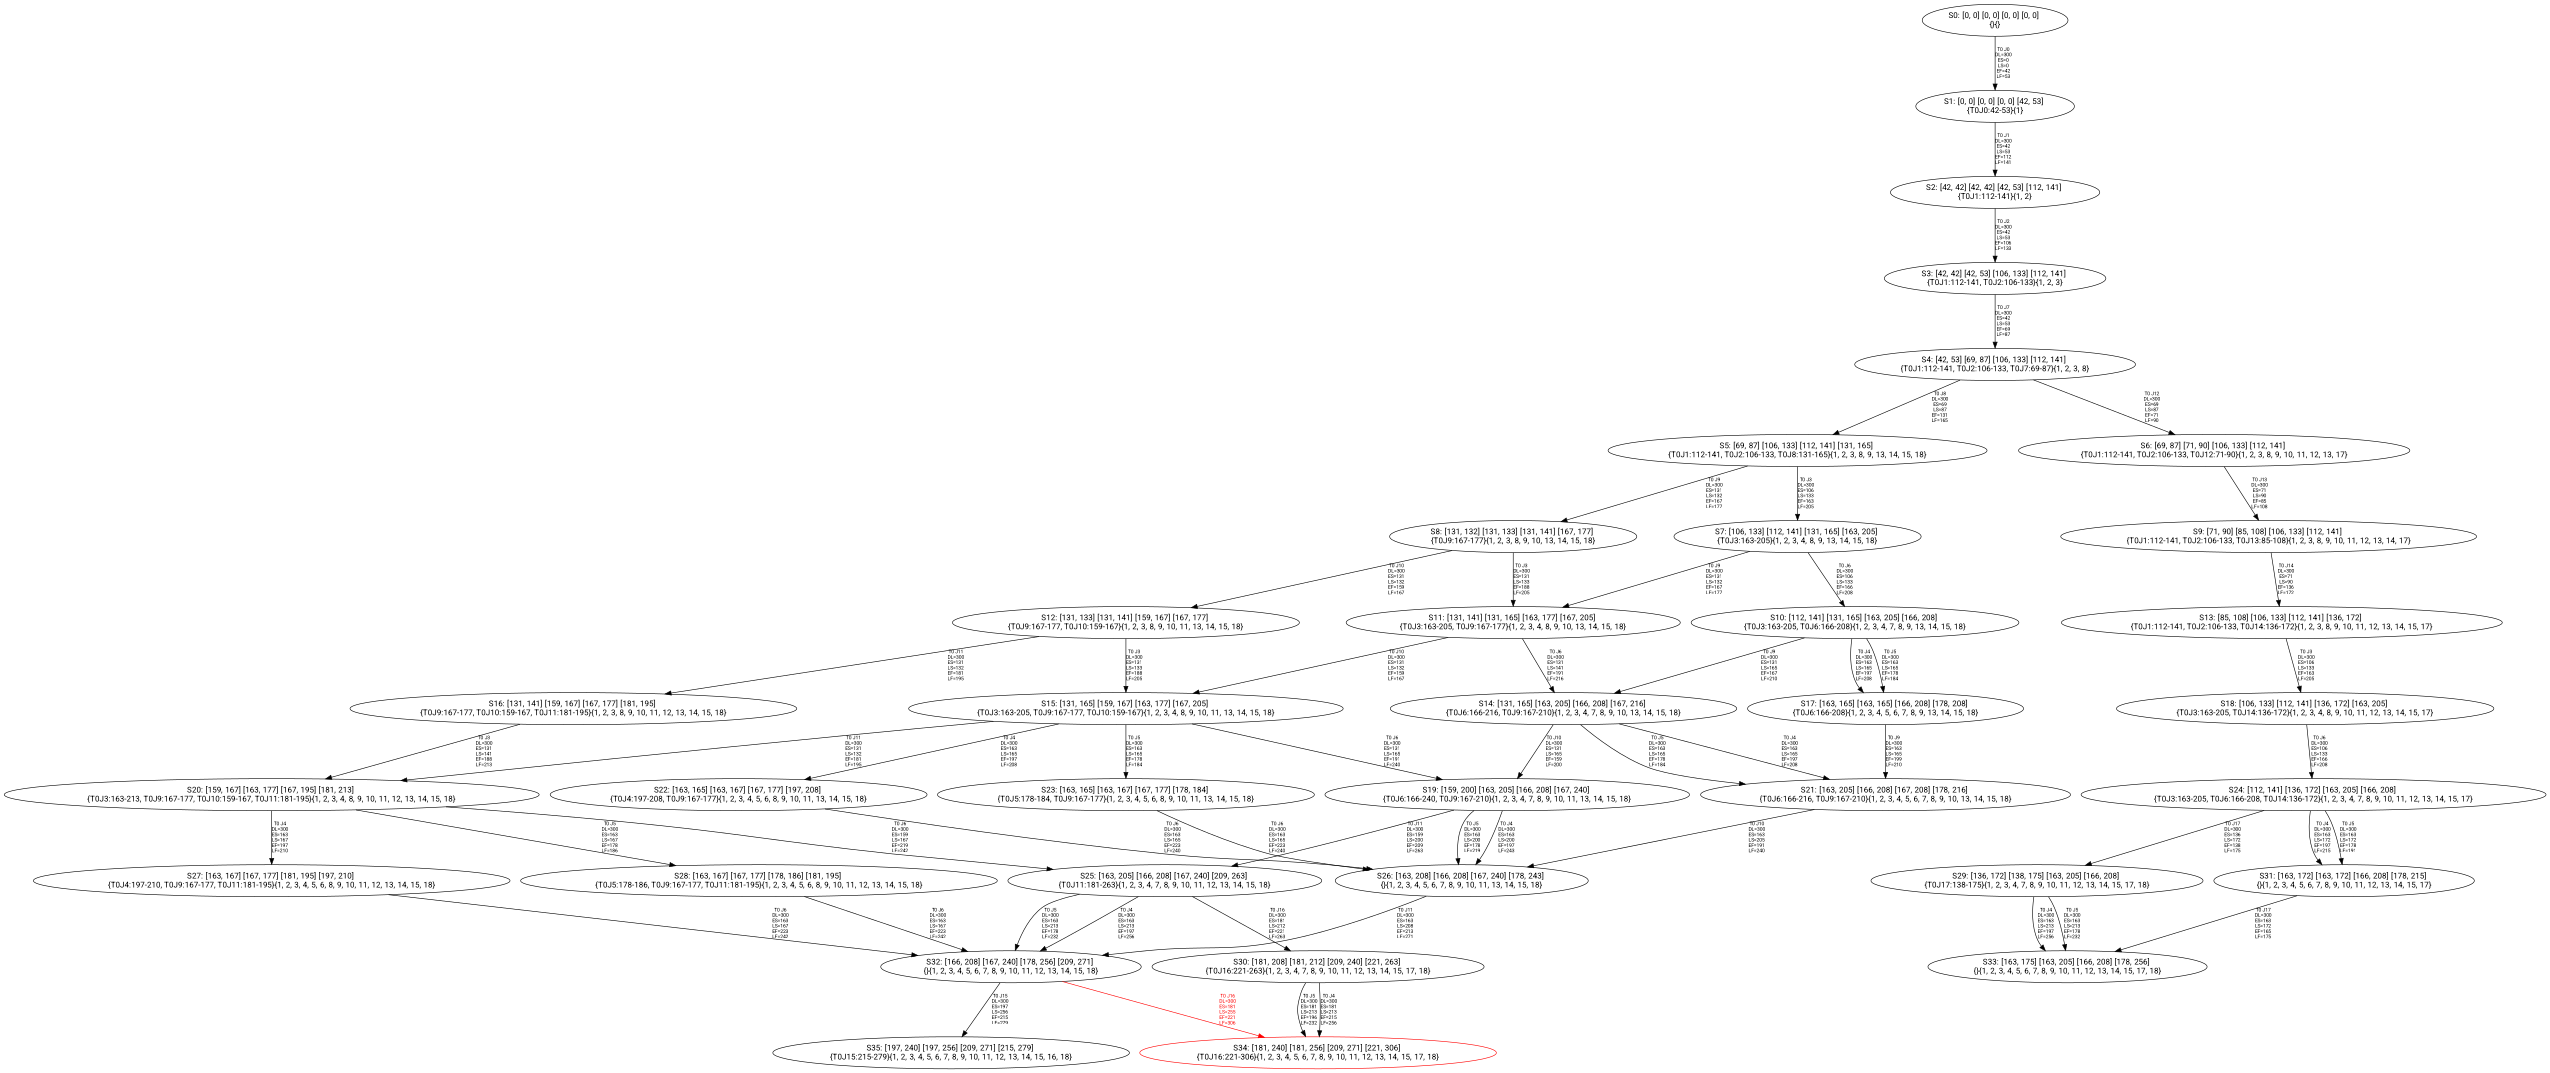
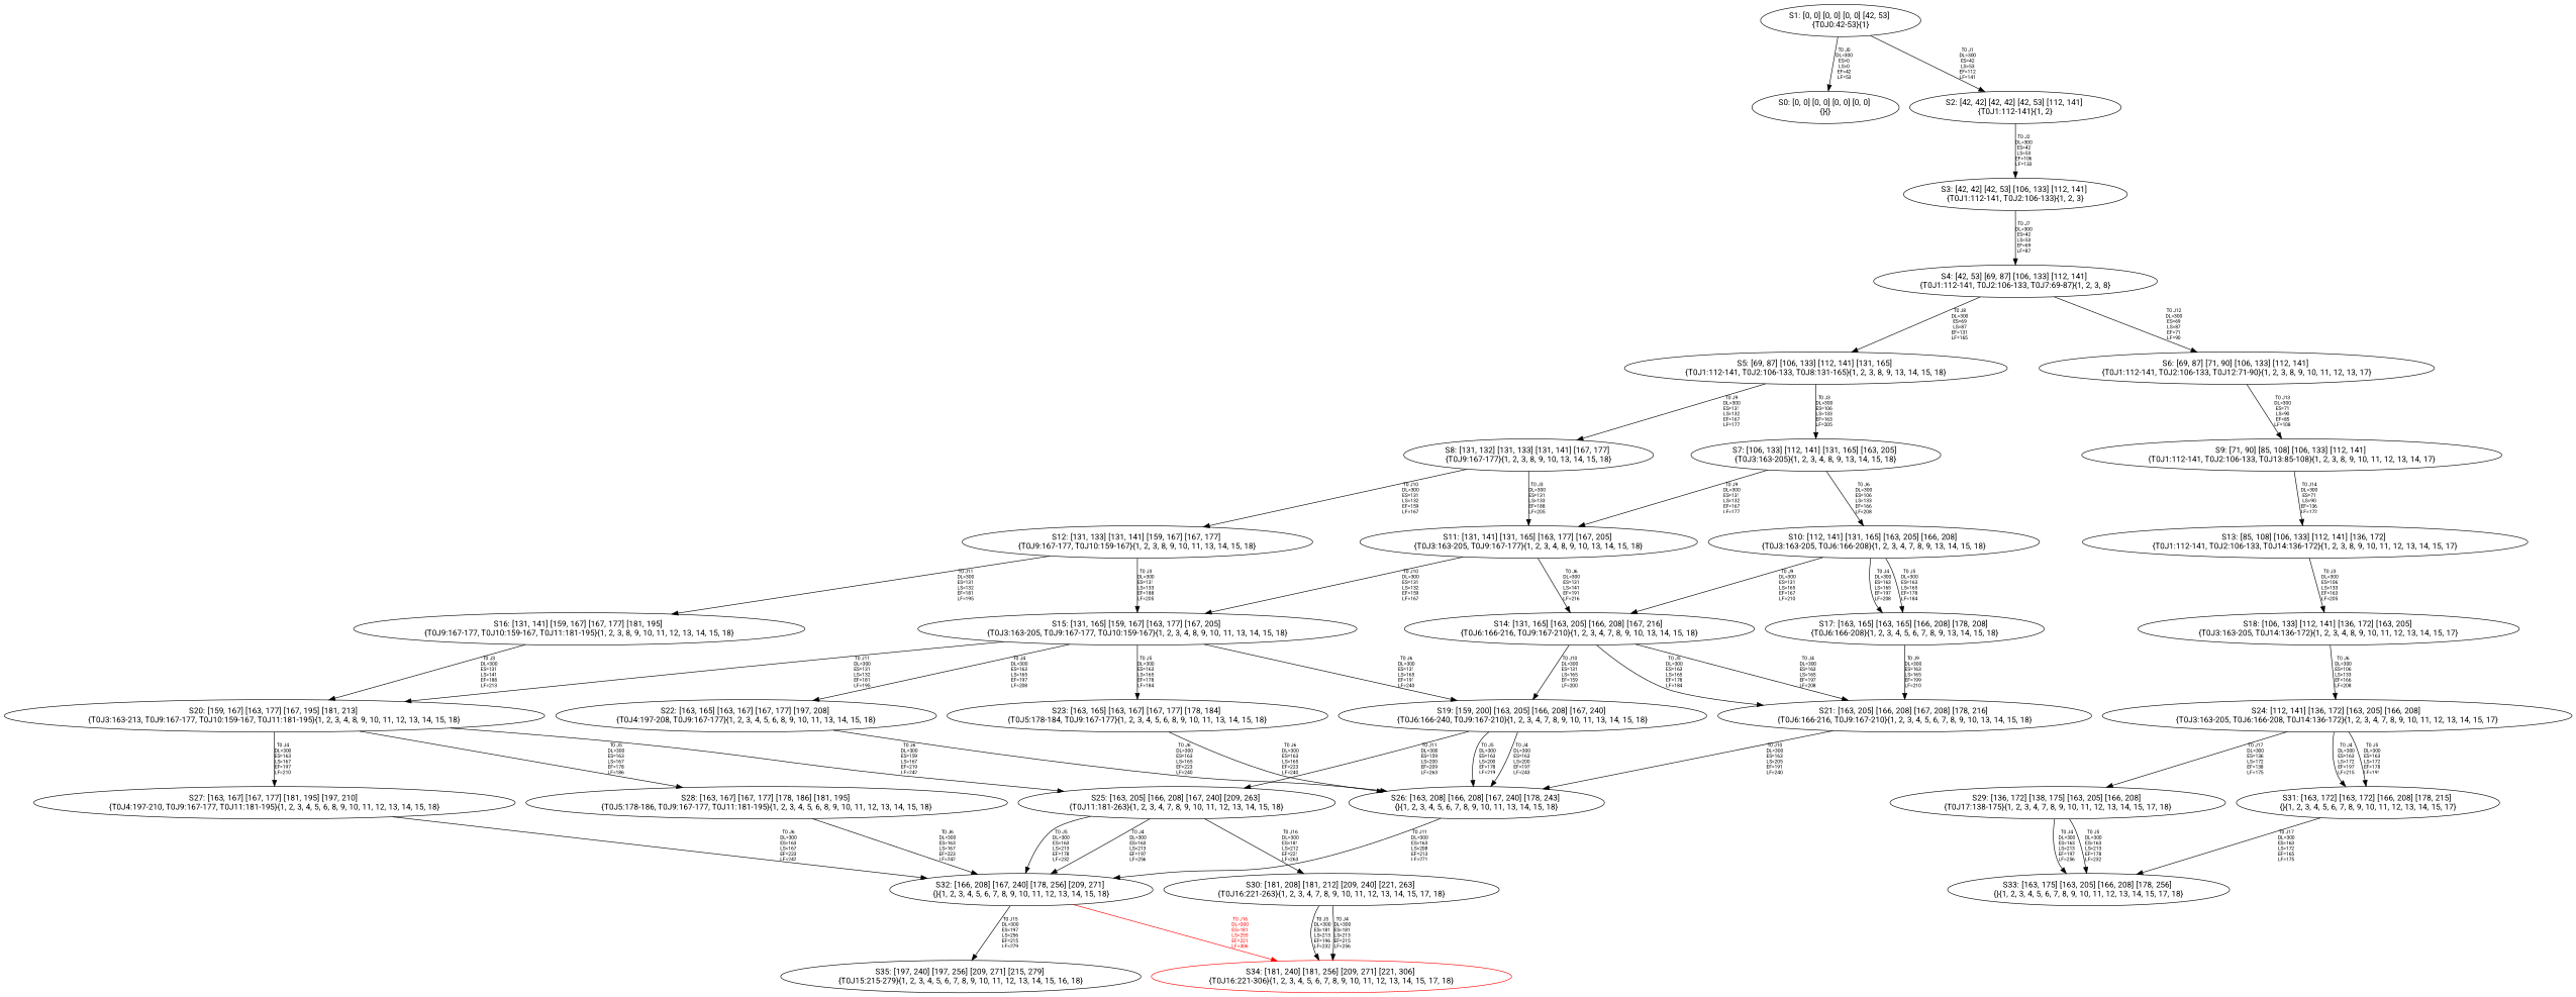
  digraph {
    fontname=Roboto
    node [fontname=Roboto]
    edge [fontsize=8 fontname=Roboto]
    n1 [label="S0: [0, 0] [0, 0] [0, 0] [0, 0] \n{}{}"]
    n2 [label="S1: [0, 0] [0, 0] [0, 0] [42, 53] \n{T0J0:42-53}{1}"]
    n3 [label="S2: [42, 42] [42, 42] [42, 53] [112, 141] \n{T0J1:112-141}{1, 2}"]
    n4 [label="S3: [42, 42] [42, 53] [106, 133] [112, 141] \n{T0J1:112-141, T0J2:106-133}{1, 2, 3}"]
    n5 [label="S4: [42, 53] [69, 87] [106, 133] [112, 141] \n{T0J1:112-141, T0J2:106-133, T0J7:69-87}{1, 2, 3, 8}"]
    n6 [label="S5: [69, 87] [106, 133] [112, 141] [131, 165] \n{T0J1:112-141, T0J2:106-133, T0J8:131-165}{1, 2, 3, 8, 9, 13, 14, 15, 18}"]
    n7 [label="S6: [69, 87] [71, 90] [106, 133] [112, 141] \n{T0J1:112-141, T0J2:106-133, T0J12:71-90}{1, 2, 3, 8, 9, 10, 11, 12, 13, 17}"]
    n8 [label="S7: [106, 133] [112, 141] [131, 165] [163, 205] \n{T0J3:163-205}{1, 2, 3, 4, 8, 9, 13, 14, 15, 18}"]
    n9 [label="S8: [131, 132] [131, 133] [131, 141] [167, 177] \n{T0J9:167-177}{1, 2, 3, 8, 9, 10, 13, 14, 15, 18}"]
    n10 [label="S9: [71, 90] [85, 108] [106, 133] [112, 141] \n{T0J1:112-141, T0J2:106-133, T0J13:85-108}{1, 2, 3, 8, 9, 10, 11, 12, 13, 14, 17}"]
    n11 [label="S10: [112, 141] [131, 165] [163, 205] [166, 208] \n{T0J3:163-205, T0J6:166-208}{1, 2, 3, 4, 7, 8, 9, 13, 14, 15, 18}"]
    n12 [label="S11: [131, 141] [131, 165] [163, 177] [167, 205] \n{T0J3:163-205, T0J9:167-177}{1, 2, 3, 4, 8, 9, 10, 13, 14, 15, 18}"]
    n13 [label="S12: [131, 133] [131, 141] [159, 167] [167, 177] \n{T0J9:167-177, T0J10:159-167}{1, 2, 3, 8, 9, 10, 11, 13, 14, 15, 18}"]
    n14 [label="S13: [85, 108] [106, 133] [112, 141] [136, 172] \n{T0J1:112-141, T0J2:106-133, T0J14:136-172}{1, 2, 3, 8, 9, 10, 11, 12, 13, 14, 15, 17}"]
    n15 [label="S14: [131, 165] [163, 205] [166, 208] [167, 216] \n{T0J6:166-216, T0J9:167-210}{1, 2, 3, 4, 7, 8, 9, 10, 13, 14, 15, 18}"]
    n16 [label="S17: [163, 165] [163, 165] [166, 208] [178, 208] \n{T0J6:166-208}{1, 2, 3, 4, 5, 6, 7, 8, 9, 13, 14, 15, 18}"]
    n17 [label="S15: [131, 165] [159, 167] [163, 177] [167, 205] \n{T0J3:163-205, T0J9:167-177, T0J10:159-167}{1, 2, 3, 4, 8, 9, 10, 11, 13, 14, 15, 18}"]
    n18 [label="S16: [131, 141] [159, 167] [167, 177] [181, 195] \n{T0J9:167-177, T0J10:159-167, T0J11:181-195}{1, 2, 3, 8, 9, 10, 11, 12, 13, 14, 15, 18}"]
    n19 [label="S18: [106, 133] [112, 141] [136, 172] [163, 205] \n{T0J3:163-205, T0J14:136-172}{1, 2, 3, 4, 8, 9, 10, 11, 12, 13, 14, 15, 17}"]
    n20 [label="S19: [159, 200] [163, 205] [166, 208] [167, 240] \n{T0J6:166-240, T0J9:167-210}{1, 2, 3, 4, 7, 8, 9, 10, 11, 13, 14, 15, 18}"]
    n21 [label="S21: [163, 205] [166, 208] [167, 208] [178, 216] \n{T0J6:166-216, T0J9:167-210}{1, 2, 3, 4, 5, 6, 7, 8, 9, 10, 13, 14, 15, 18}"]
    n22 [label="S20: [159, 167] [163, 177] [167, 195] [181, 213] \n{T0J3:163-213, T0J9:167-177, T0J10:159-167, T0J11:181-195}{1, 2, 3, 4, 8, 9, 10, 11, 12, 13, 14, 15, 18}"]
    n23 [label="S22: [163, 165] [163, 167] [167, 177] [197, 208] \n{T0J4:197-208, T0J9:167-177}{1, 2, 3, 4, 5, 6, 8, 9, 10, 11, 13, 14, 15, 18}"]
    n24 [label="S23: [163, 165] [163, 167] [167, 177] [178, 184] \n{T0J5:178-184, T0J9:167-177}{1, 2, 3, 4, 5, 6, 8, 9, 10, 11, 13, 14, 15, 18}"]
    n25 [label="S24: [112, 141] [136, 172] [163, 205] [166, 208] \n{T0J3:163-205, T0J6:166-208, T0J14:136-172}{1, 2, 3, 4, 7, 8, 9, 10, 11, 12, 13, 14, 15, 17}"]
    n26 [label="S25: [163, 205] [166, 208] [167, 240] [209, 263] \n{T0J11:181-263}{1, 2, 3, 4, 7, 8, 9, 10, 11, 12, 13, 14, 15, 18}"]
    n27 [label="S26: [163, 208] [166, 208] [167, 240] [178, 243] \n{}{1, 2, 3, 4, 5, 6, 7, 8, 9, 10, 11, 13, 14, 15, 18}"]
    n28 [label="S27: [163, 167] [167, 177] [181, 195] [197, 210] \n{T0J4:197-210, T0J9:167-177, T0J11:181-195}{1, 2, 3, 4, 5, 6, 8, 9, 10, 11, 12, 13, 14, 15, 18}"]
    n29 [label="S28: [163, 167] [167, 177] [178, 186] [181, 195] \n{T0J5:178-186, T0J9:167-177, T0J11:181-195}{1, 2, 3, 4, 5, 6, 8, 9, 10, 11, 12, 13, 14, 15, 18}"]
    n30 [label="S29: [136, 172] [138, 175] [163, 205] [166, 208] \n{T0J17:138-175}{1, 2, 3, 4, 7, 8, 9, 10, 11, 12, 13, 14, 15, 17, 18}"]
    n31 [label="S31: [163, 172] [163, 172] [166, 208] [178, 215] \n{}{1, 2, 3, 4, 5, 6, 7, 8, 9, 10, 11, 12, 13, 14, 15, 17}"]
    n32 [label="S30: [181, 208] [181, 212] [209, 240] [221, 263] \n{T0J16:221-263}{1, 2, 3, 4, 7, 8, 9, 10, 11, 12, 13, 14, 15, 17, 18}"]
    n33 [label="S32: [166, 208] [167, 240] [178, 256] [209, 271] \n{}{1, 2, 3, 4, 5, 6, 7, 8, 9, 10, 11, 12, 13, 14, 15, 18}"]
    n34 [label="S33: [163, 175] [163, 205] [166, 208] [178, 256] \n{}{1, 2, 3, 4, 5, 6, 7, 8, 9, 10, 11, 12, 13, 14, 15, 17, 18}"]
    n35 [color=Red label="S34: [181, 240] [181, 256] [209, 271] [221, 306] \n{T0J16:221-306}{1, 2, 3, 4, 5, 6, 7, 8, 9, 10, 11, 12, 13, 14, 15, 17, 18}"]
    n36 [label="S35: [197, 240] [197, 256] [209, 271] [215, 279] \n{T0J15:215-279}{1, 2, 3, 4, 5, 6, 7, 8, 9, 10, 11, 12, 13, 14, 15, 16, 18}"]
-   n1 -> n2 [label="T0 J0\nDL=300\nES=0\nLS=0\nEF=42\nLF=53"]
+   n2 -> n1 [label="T0 J0\nDL=300\nES=0\nLS=0\nEF=42\nLF=53"]
    n2 -> n3 [label="T0 J1\nDL=300\nES=42\nLS=53\nEF=112\nLF=141"]
    n3 -> n4 [label="T0 J2\nDL=300\nES=42\nLS=53\nEF=106\nLF=133"]
    n4 -> n5 [label="T0 J7\nDL=300\nES=42\nLS=53\nEF=69\nLF=87"]
    n5 -> n6 [label="T0 J8\nDL=300\nES=69\nLS=87\nEF=131\nLF=165"]
    n5 -> n7 [label="T0 J12\nDL=300\nES=69\nLS=87\nEF=71\nLF=90"]
    n6 -> n8 [label="T0 J3\nDL=300\nES=106\nLS=133\nEF=163\nLF=205"]
    n6 -> n9 [label="T0 J9\nDL=300\nES=131\nLS=132\nEF=167\nLF=177"]
    n7 -> n10 [label="T0 J13\nDL=300\nES=71\nLS=90\nEF=85\nLF=108"]
    n8 -> n11 [label="T0 J6\nDL=300\nES=106\nLS=133\nEF=166\nLF=208"]
    n8 -> n12 [label="T0 J9\nDL=300\nES=131\nLS=132\nEF=167\nLF=177"]
    n9 -> n12 [label="T0 J3\nDL=300\nES=131\nLS=133\nEF=188\nLF=205"]
    n9 -> n13 [label="T0 J10\nDL=300\nES=131\nLS=132\nEF=159\nLF=167"]
    n10 -> n14 [label="T0 J14\nDL=300\nES=71\nLS=90\nEF=136\nLF=172"]
    n11 -> n15 [label="T0 J9\nDL=300\nES=131\nLS=165\nEF=167\nLF=210"]
    n11 -> n16 [label="T0 J4\nDL=300\nES=163\nLS=165\nEF=197\nLF=208"]
    n11 -> n16 [label="T0 J5\nDL=300\nES=163\nLS=165\nEF=178\nLF=184"]
    n12 -> n15 [label="T0 J6\nDL=300\nES=131\nLS=141\nEF=191\nLF=216"]
    n12 -> n17 [label="T0 J10\nDL=300\nES=131\nLS=132\nEF=159\nLF=167"]
    n13 -> n17 [label="T0 J3\nDL=300\nES=131\nLS=133\nEF=188\nLF=205"]
    n13 -> n18 [label="T0 J11\nDL=300\nES=131\nLS=132\nEF=181\nLF=195"]
    n14 -> n19 [label="T0 J3\nDL=300\nES=106\nLS=133\nEF=163\nLF=205"]
    n15 -> n20 [label="T0 J10\nDL=300\nES=131\nLS=165\nEF=159\nLF=200"]
    n15 -> n21 [label="T0 J4\nDL=300\nES=163\nLS=165\nEF=197\nLF=208"]
    n15 -> n21 [label="T0 J5\nDL=300\nES=163\nLS=165\nEF=178\nLF=184"]
    n16 -> n21 [label="T0 J9\nDL=300\nES=163\nLS=165\nEF=199\nLF=210"]
    n17 -> n20 [label="T0 J6\nDL=300\nES=131\nLS=165\nEF=191\nLF=240"]
    n17 -> n22 [label="T0 J11\nDL=300\nES=131\nLS=132\nEF=181\nLF=195"]
    n17 -> n23 [label="T0 J4\nDL=300\nES=163\nLS=165\nEF=197\nLF=208"]
    n17 -> n24 [label="T0 J5\nDL=300\nES=163\nLS=165\nEF=178\nLF=184"]
    n18 -> n22 [label="T0 J3\nDL=300\nES=131\nLS=141\nEF=188\nLF=213"]
    n19 -> n25 [label="T0 J6\nDL=300\nES=106\nLS=133\nEF=166\nLF=208"]
    n20 -> n26 [label="T0 J11\nDL=300\nES=159\nLS=200\nEF=209\nLF=263"]
    n20 -> n27 [label="T0 J4\nDL=300\nES=163\nLS=200\nEF=197\nLF=243"]
    n20 -> n27 [label="T0 J5\nDL=300\nES=163\nLS=200\nEF=178\nLF=219"]
    n21 -> n27 [label="T0 J10\nDL=300\nES=163\nLS=205\nEF=191\nLF=240"]
    n22 -> n26 [label="T0 J6\nDL=300\nES=159\nLS=167\nEF=219\nLF=242"]
    n22 -> n28 [label="T0 J4\nDL=300\nES=163\nLS=167\nEF=197\nLF=210"]
    n22 -> n29 [label="T0 J5\nDL=300\nES=163\nLS=167\nEF=178\nLF=186"]
    n23 -> n27 [label="T0 J6\nDL=300\nES=163\nLS=165\nEF=223\nLF=240"]
    n24 -> n27 [label="T0 J6\nDL=300\nES=163\nLS=165\nEF=223\nLF=240"]
    n25 -> n30 [label="T0 J17\nDL=300\nES=136\nLS=172\nEF=138\nLF=175"]
    n25 -> n31 [label="T0 J4\nDL=300\nES=163\nLS=172\nEF=197\nLF=215"]
    n25 -> n31 [label="T0 J5\nDL=300\nES=163\nLS=172\nEF=178\nLF=191"]
    n26 -> n32 [label="T0 J16\nDL=300\nES=181\nLS=212\nEF=221\nLF=263"]
    n26 -> n33 [label="T0 J4\nDL=300\nES=163\nLS=213\nEF=197\nLF=256"]
    n26 -> n33 [label="T0 J5\nDL=300\nES=163\nLS=213\nEF=178\nLF=232"]
    n27 -> n33 [label="T0 J11\nDL=300\nES=163\nLS=208\nEF=213\nLF=271"]
    n28 -> n33 [label="T0 J6\nDL=300\nES=163\nLS=167\nEF=223\nLF=242"]
    n29 -> n33 [label="T0 J6\nDL=300\nES=163\nLS=167\nEF=223\nLF=242"]
    n30 -> n34 [label="T0 J4\nDL=300\nES=163\nLS=213\nEF=197\nLF=256"]
    n30 -> n34 [label="T0 J5\nDL=300\nES=163\nLS=213\nEF=178\nLF=232"]
    n31 -> n34 [label="T0 J17\nDL=300\nES=163\nLS=172\nEF=165\nLF=175"]
    n32 -> n35 [label="T0 J4\nDL=300\nES=181\nLS=213\nEF=215\nLF=256"]
    n32 -> n35 [label="T0 J5\nDL=300\nES=181\nLS=213\nEF=196\nLF=232"]
    n33 -> n35 [color=Red fontcolor=Red label="T0 J16\nDL=300\nES=181\nLS=255\nEF=221\nLF=306"]
    n33 -> n36 [label="T0 J15\nDL=300\nES=197\nLS=256\nEF=215\nLF=279"]
  }
